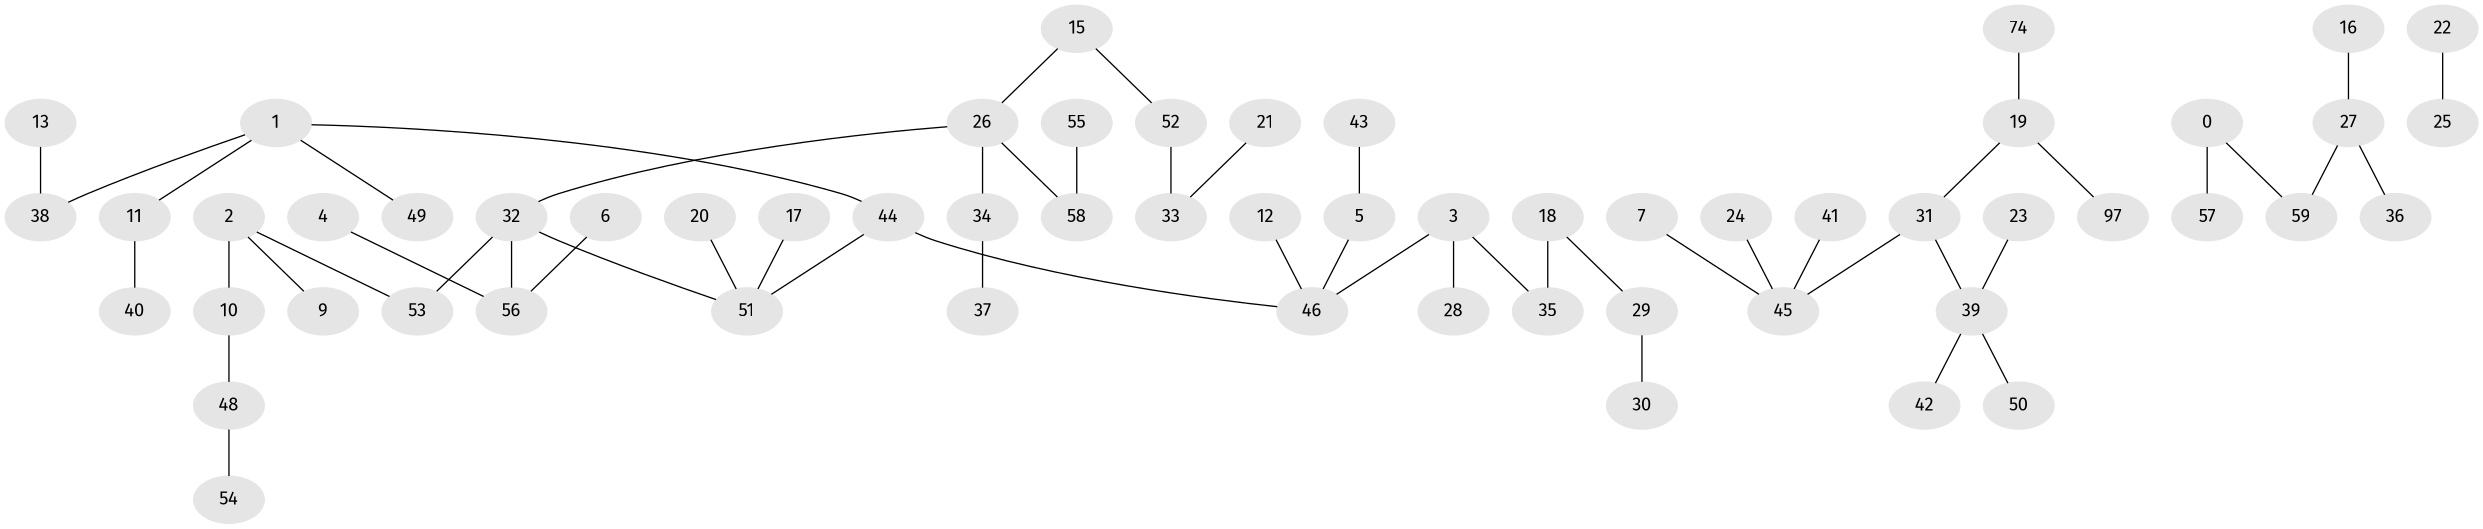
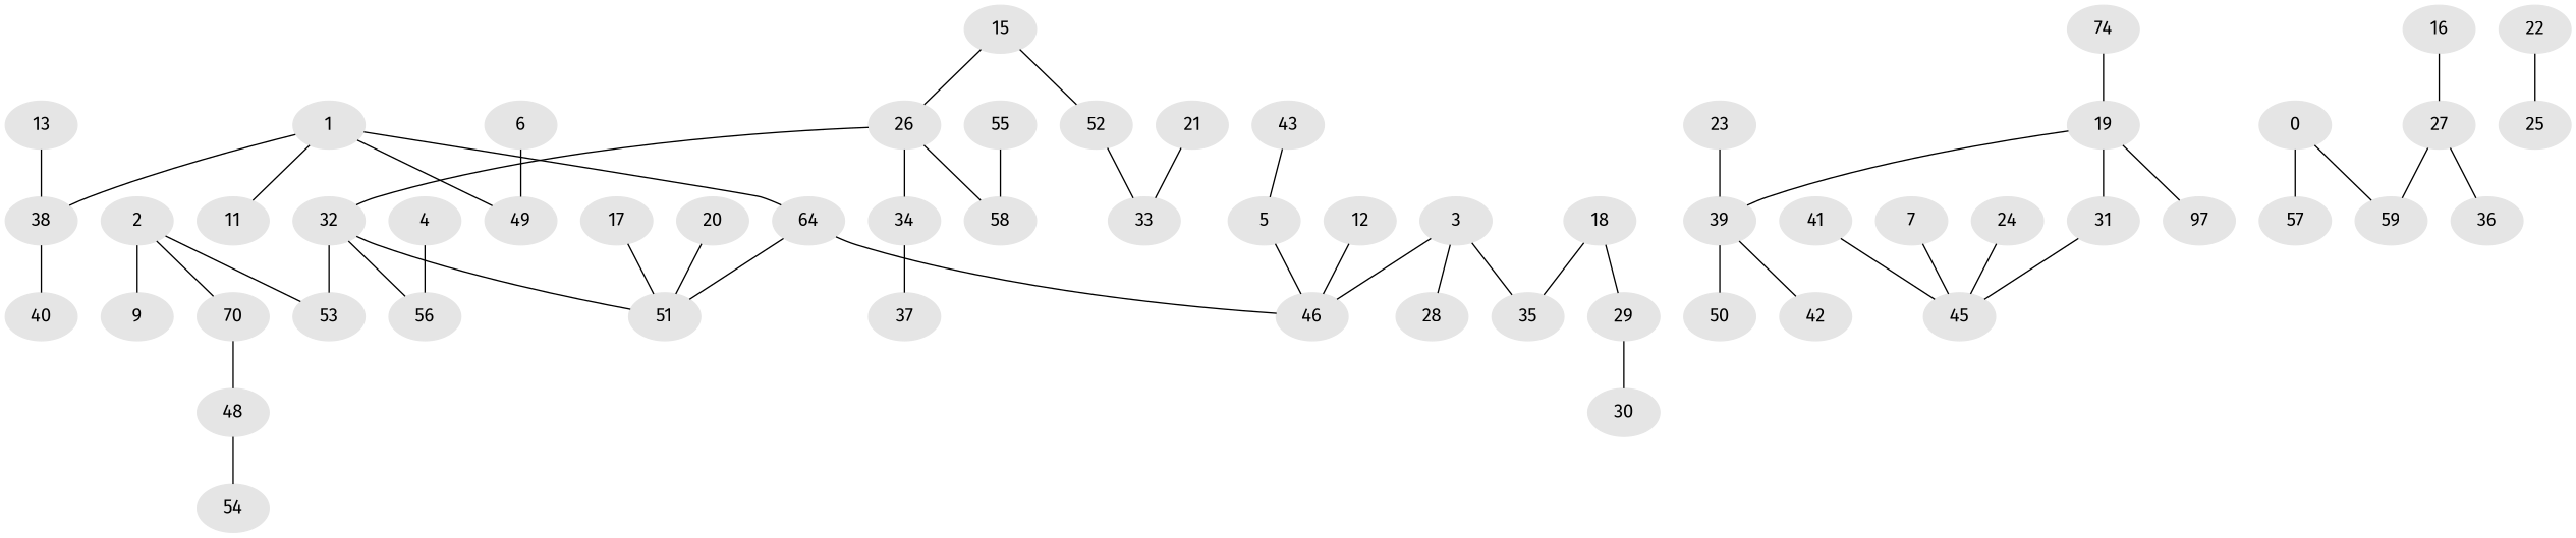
  graph {
    fontname="Fira Sans"
    node [color=gray90 fontname="Fira Sans" style=filled]
    edge [fontname="Fira Sans" weight=1.0]
    1
    11
    38
-   44
+   44 [label=64]
    49
    40
    31
    45
    39
    51
    46
    2
    9
-   10
+   10 [label=70]
    53
    48
    3
    28
    35
    29
    30
    4
    56
    5
    6
    7
    n27 [label=0]
    57
    59
    54
    12
    13
    n33 [label=74]
    19
    n35 [label=97]
    15
    26
    52
    32
    34
    58
    33
    16
    27
    36
    17
    18
    20
    21
    22
    25
    23
    42
    50
    24
    37
    41
    43
    55
    1 -- 11
    1 -- 38
    1 -- 44
    1 -- 49
-   11 -- 40
+   38 -- 40
    44 -- 51
    44 -- 46
    31 -- 45
-   31 -- 39
+   19 -- 39
    39 -- 42
    39 -- 50
    2 -- 9
    2 -- 10
    2 -- 53
    10 -- 48
    48 -- 54
    3 -- 46
    3 -- 28
    3 -- 35
    29 -- 30
    4 -- 56
    5 -- 46
-   6 -- 56
+   6 -- 49
    7 -- 45
    n27 -- 57
    n27 -- 59
    12 -- 46
    13 -- 38
    n33 -- 19
    19 -- 31
    19 -- n35
    15 -- 26
    15 -- 52
    26 -- 32
    26 -- 34
    26 -- 58
    52 -- 33
    32 -- 51
    32 -- 53
    32 -- 56
    34 -- 37
    16 -- 27
    27 -- 59
    27 -- 36
    17 -- 51
    18 -- 35
    18 -- 29
    20 -- 51
    21 -- 33
    22 -- 25
    23 -- 39
    24 -- 45
    41 -- 45
    43 -- 5
    55 -- 58
  }
